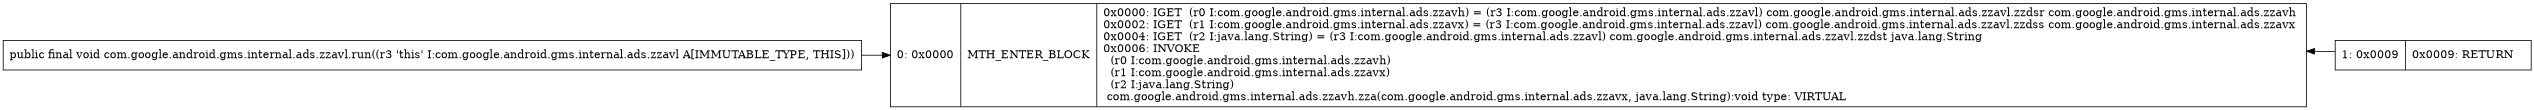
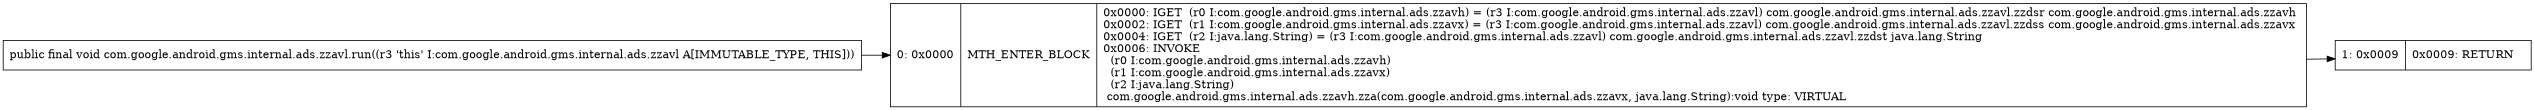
  digraph {
    rankdir=LR
    node [shape=record]
    n1 [label="{0\:\ 0x0000|MTH_ENTER_BLOCK\l|0x0000: IGET  (r0 I:com.google.android.gms.internal.ads.zzavh) = (r3 I:com.google.android.gms.internal.ads.zzavl) com.google.android.gms.internal.ads.zzavl.zzdsr com.google.android.gms.internal.ads.zzavh \l0x0002: IGET  (r1 I:com.google.android.gms.internal.ads.zzavx) = (r3 I:com.google.android.gms.internal.ads.zzavl) com.google.android.gms.internal.ads.zzavl.zzdss com.google.android.gms.internal.ads.zzavx \l0x0004: IGET  (r2 I:java.lang.String) = (r3 I:com.google.android.gms.internal.ads.zzavl) com.google.android.gms.internal.ads.zzavl.zzdst java.lang.String \l0x0006: INVOKE  \l  (r0 I:com.google.android.gms.internal.ads.zzavh)\l  (r1 I:com.google.android.gms.internal.ads.zzavx)\l  (r2 I:java.lang.String)\l com.google.android.gms.internal.ads.zzavh.zza(com.google.android.gms.internal.ads.zzavx, java.lang.String):void type: VIRTUAL \l}"]
    n2 [label="{1\:\ 0x0009|0x0009: RETURN   \l}"]
    n3 [label="{public final void com.google.android.gms.internal.ads.zzavl.run((r3 'this' I:com.google.android.gms.internal.ads.zzavl A[IMMUTABLE_TYPE, THIS])) }"]
-   n2 -> n1
+   n1 -> n2
    n3 -> n1
  }
